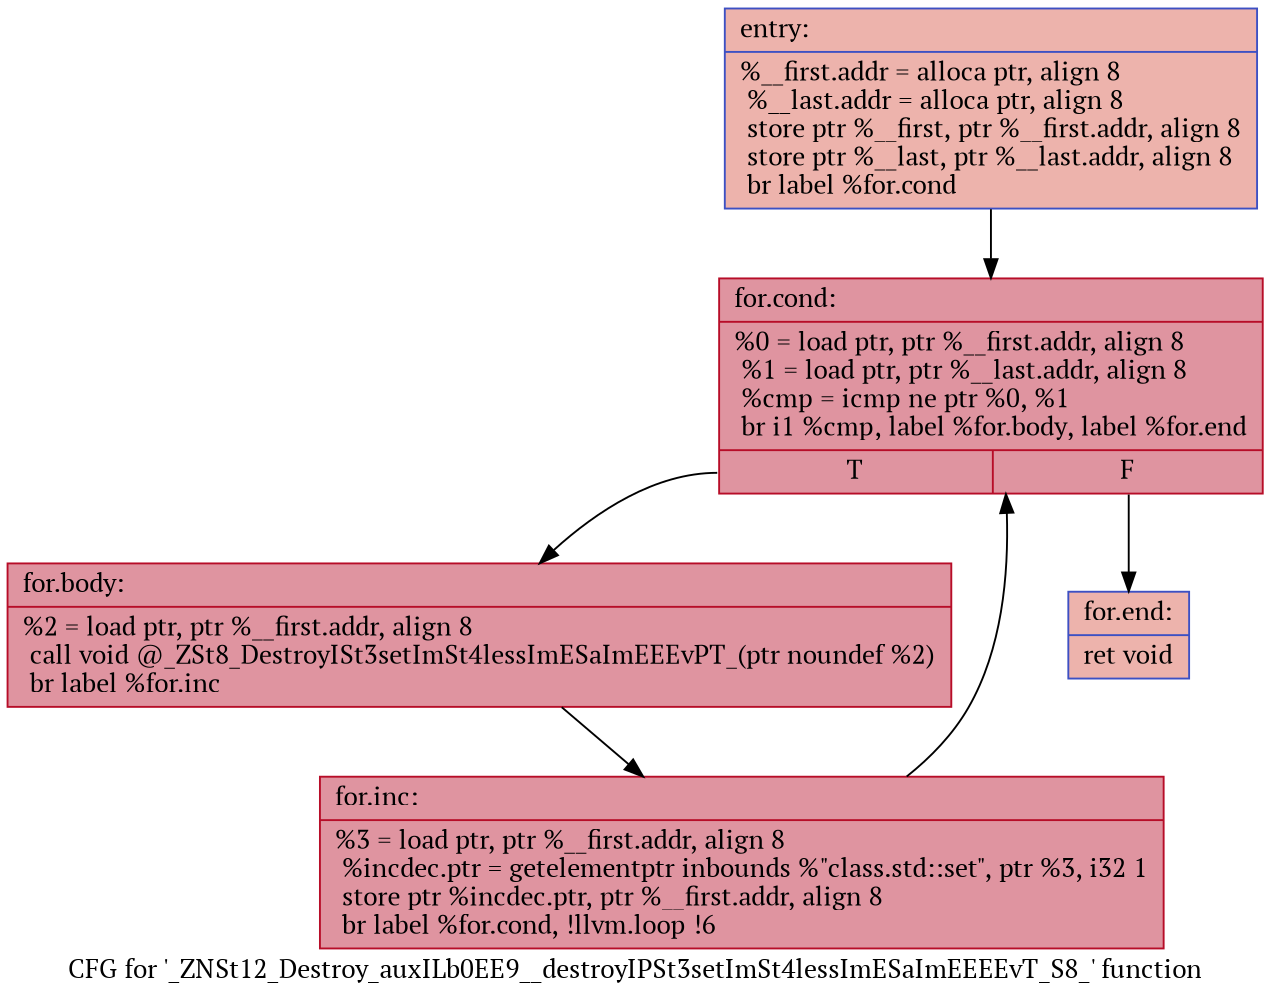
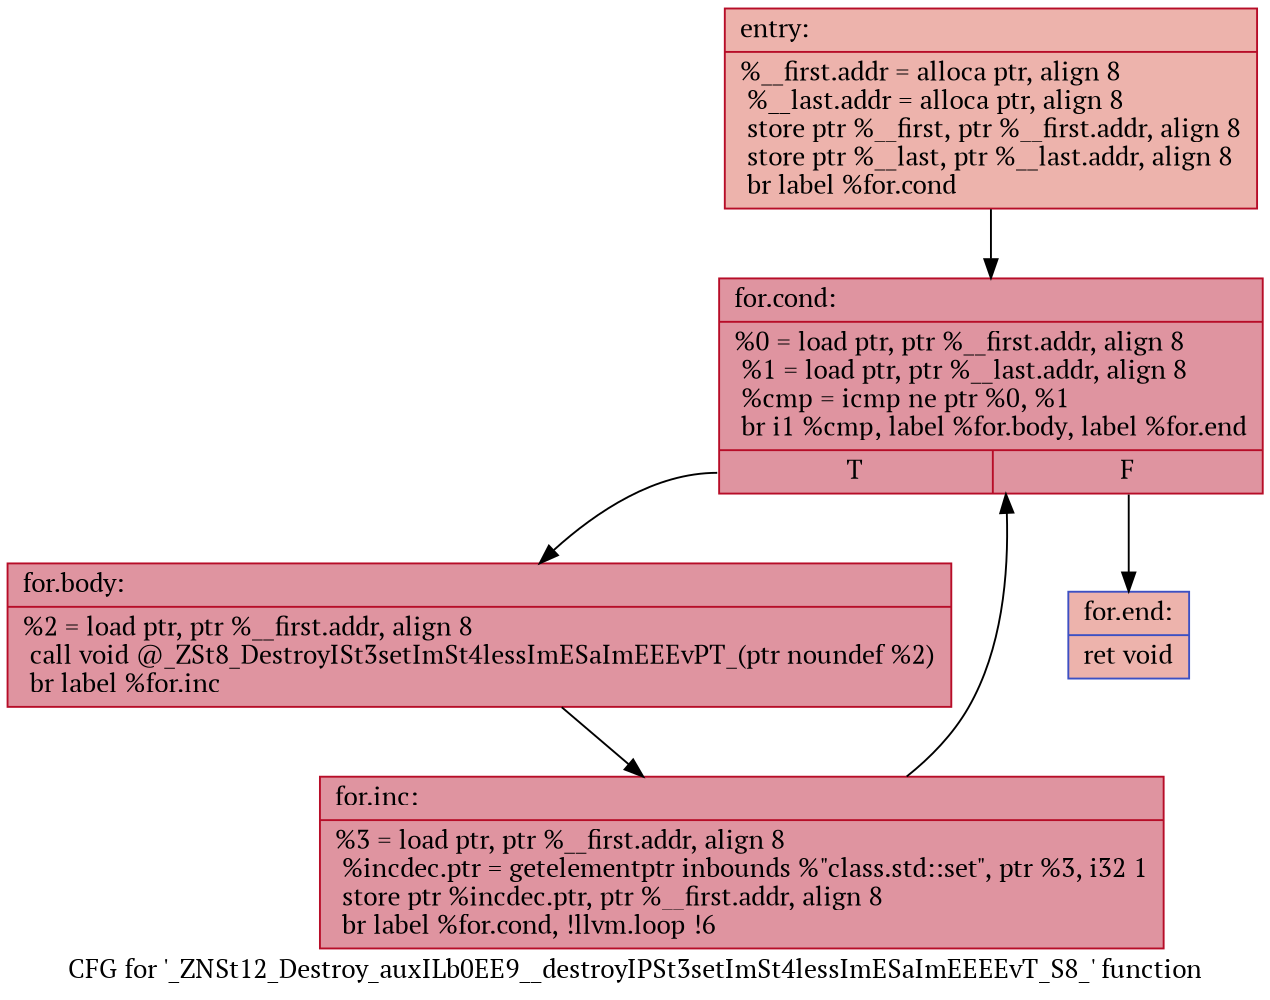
  digraph {
    label="CFG for '_ZNSt12_Destroy_auxILb0EE9__destroyIPSt3setImSt4lessImESaImEEEEvT_S8_' function"
    fontname="PT Serif"
    node [color="#b70d28ff" fillcolor="#b70d2870" fontname="PT Serif" shape=record style=filled]
    edge [fontname="PT Serif"]
-   n1 [color="#3d50c3ff" fillcolor="#d6524470" label="{entry:\l|  %__first.addr = alloca ptr, align 8\l  %__last.addr = alloca ptr, align 8\l  store ptr %__first, ptr %__first.addr, align 8\l  store ptr %__last, ptr %__last.addr, align 8\l  br label %for.cond\l}"]
+   n1 [fillcolor="#d6524470" label="{entry:\l|  %__first.addr = alloca ptr, align 8\l  %__last.addr = alloca ptr, align 8\l  store ptr %__first, ptr %__first.addr, align 8\l  store ptr %__last, ptr %__last.addr, align 8\l  br label %for.cond\l}"]
    n2 [label="{for.cond:\l|  %0 = load ptr, ptr %__first.addr, align 8\l  %1 = load ptr, ptr %__last.addr, align 8\l  %cmp = icmp ne ptr %0, %1\l  br i1 %cmp, label %for.body, label %for.end\l|{<s0>T|<s1>F}}"]
    n3 [label="{for.body:\l|  %2 = load ptr, ptr %__first.addr, align 8\l  call void @_ZSt8_DestroyISt3setImSt4lessImESaImEEEvPT_(ptr noundef %2)\l  br label %for.inc\l}"]
    n4 [color="#3d50c3ff" fillcolor="#d6524470" label="{for.end:\l|  ret void\l}"]
    n5 [label="{for.inc:\l|  %3 = load ptr, ptr %__first.addr, align 8\l  %incdec.ptr = getelementptr inbounds %\"class.std::set\", ptr %3, i32 1\l  store ptr %incdec.ptr, ptr %__first.addr, align 8\l  br label %for.cond, !llvm.loop !6\l}"]
    n1 -> n2
    n2 -> n3 [tailport=s0]
    n2 -> n4 [tailport=s1]
    n3 -> n5
    n5 -> n2
  }
